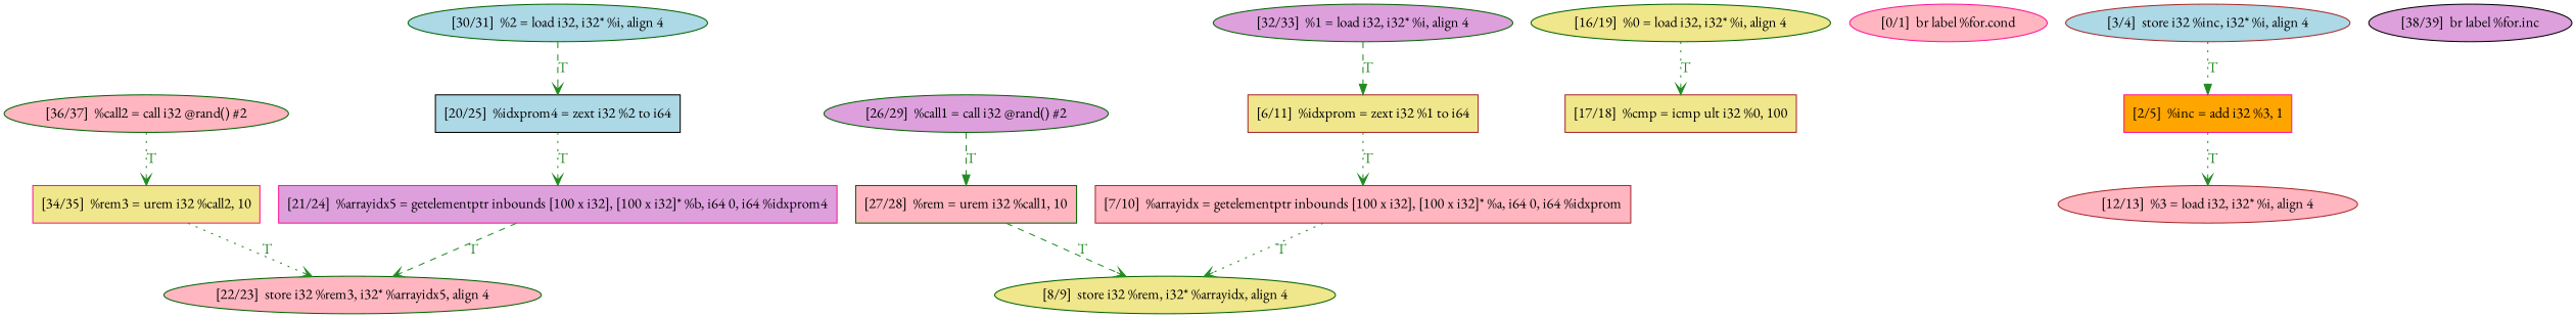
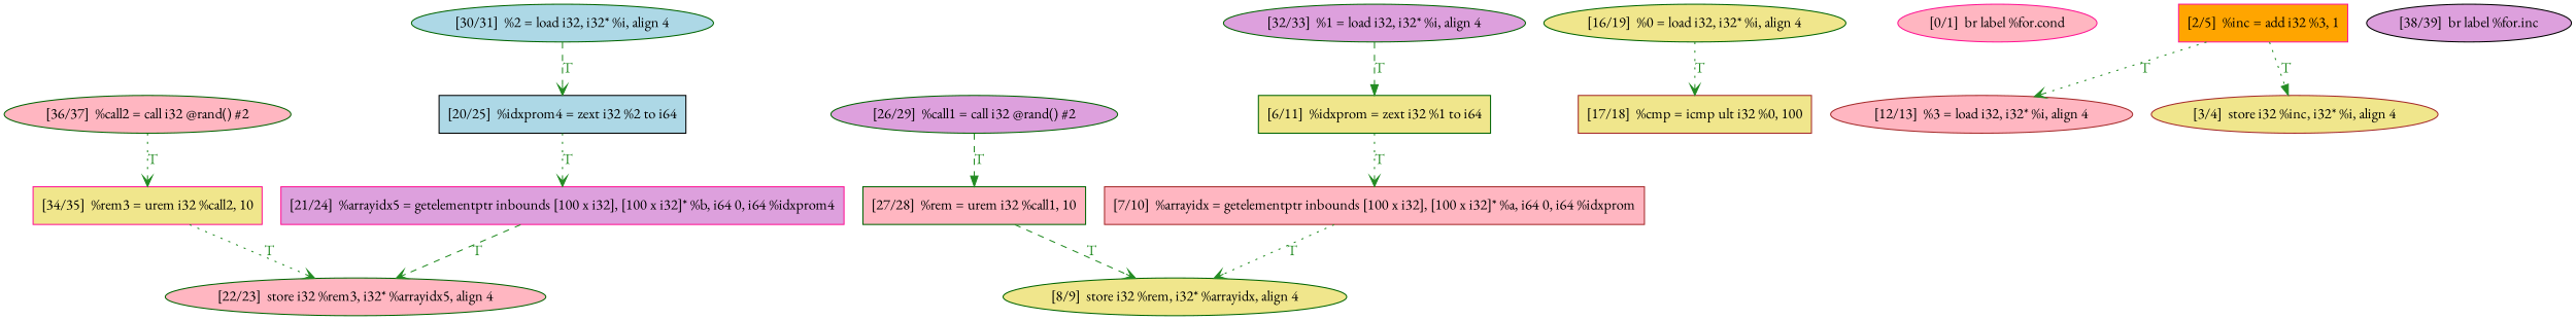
  digraph {
    fontname="EB Garamond"
    node [color=darkgreen fillcolor=lightpink fontname="EB Garamond" shape=ellipse style=filled]
    edge [arrowhead=vee color=forestgreen fontcolor=forestgreen fontname="EB Garamond" style=dotted]
    n1 [color=deeppink fillcolor=plum label="[21/24]  %arrayidx5 = getelementptr inbounds [100 x i32], [100 x i32]* %b, i64 0, i64 %idxprom4" shape=rectangle]
    n2 [label="[22/23]  store i32 %rem3, i32* %arrayidx5, align 4"]
    n3 [color=black fillcolor=lightblue label="[20/25]  %idxprom4 = zext i32 %2 to i64" shape=rectangle]
    n4 [fillcolor=plum label="[26/29]  %call1 = call i32 @rand() #2"]
    n5 [label="[27/28]  %rem = urem i32 %call1, 10" shape=rectangle]
    n6 [fillcolor=khaki label="[8/9]  store i32 %rem, i32* %arrayidx, align 4"]
    n7 [fillcolor=lightblue label="[30/31]  %2 = load i32, i32* %i, align 4"]
    n8 [fillcolor=khaki label="[16/19]  %0 = load i32, i32* %i, align 4"]
    n9 [color=brown fillcolor=khaki label="[17/18]  %cmp = icmp ult i32 %0, 100" shape=rectangle]
    n10 [color=deeppink label="[0/1]  br label %for.cond"]
-   n11 [color=brown fillcolor=khaki label="[6/11]  %idxprom = zext i32 %1 to i64" shape=rectangle]
+   n11 [fillcolor=khaki label="[6/11]  %idxprom = zext i32 %1 to i64" shape=rectangle]
    n12 [color=brown label="[7/10]  %arrayidx = getelementptr inbounds [100 x i32], [100 x i32]* %a, i64 0, i64 %idxprom" shape=rectangle]
    n13 [label="[36/37]  %call2 = call i32 @rand() #2"]
    n14 [color=deeppink fillcolor=khaki label="[34/35]  %rem3 = urem i32 %call2, 10" shape=rectangle]
    n15 [color=brown label="[12/13]  %3 = load i32, i32* %i, align 4"]
    n16 [color=deeppink fillcolor=orange label="[2/5]  %inc = add i32 %3, 1" shape=rectangle]
-   n17 [color=brown fillcolor=lightblue label="[3/4]  store i32 %inc, i32* %i, align 4"]
+   n17 [color=brown fillcolor=khaki label="[3/4]  store i32 %inc, i32* %i, align 4"]
    n18 [fillcolor=plum label="[32/33]  %1 = load i32, i32* %i, align 4"]
    n19 [color=black fillcolor=plum label="[38/39]  br label %for.inc"]
    n1 -> n2 [label=T style=dashed]
    n3 -> n1 [label=T]
    n4 -> n5 [arrowhead=normal label=T style=dashed]
    n5 -> n6 [label=T style=dashed]
    n7 -> n3 [label=T style=dashed]
    n8 -> n9 [label=T]
    n11 -> n12 [label=T]
    n12 -> n6 [label=T]
    n13 -> n14 [label=T]
    n14 -> n2 [label=T]
    n16 -> n15 [label=T]
-   n17 -> n16 [arrowhead=normal label=T]
+   n16 -> n17 [arrowhead=normal label=T]
    n18 -> n11 [arrowhead=normal label=T style=dashed]
  }
